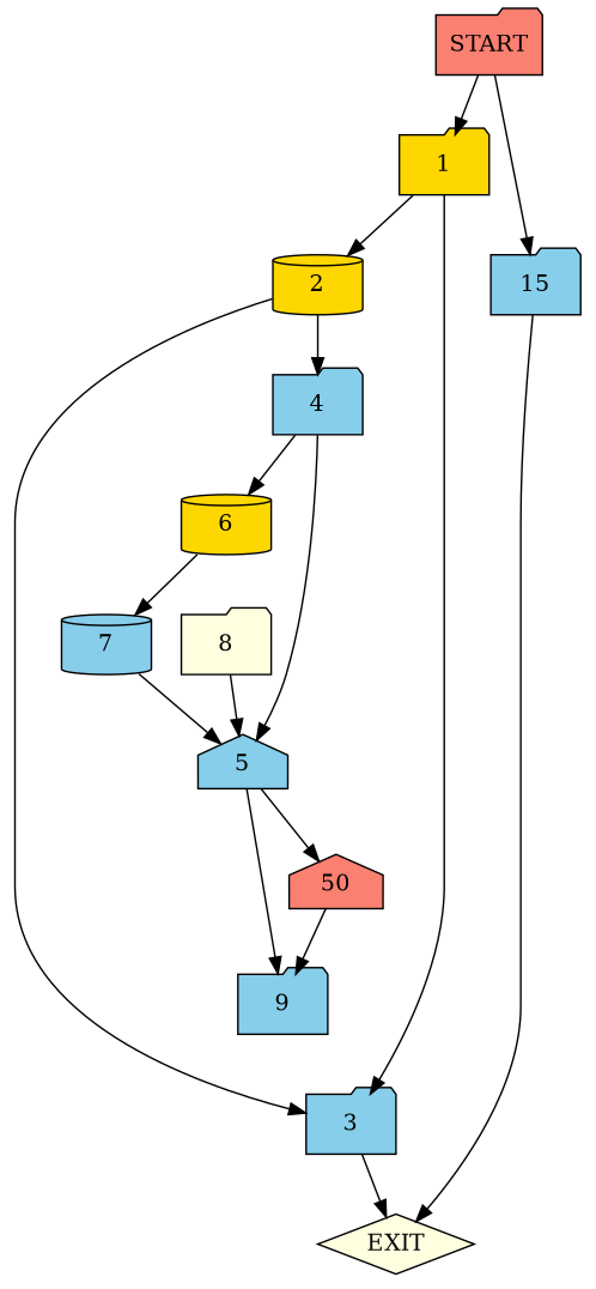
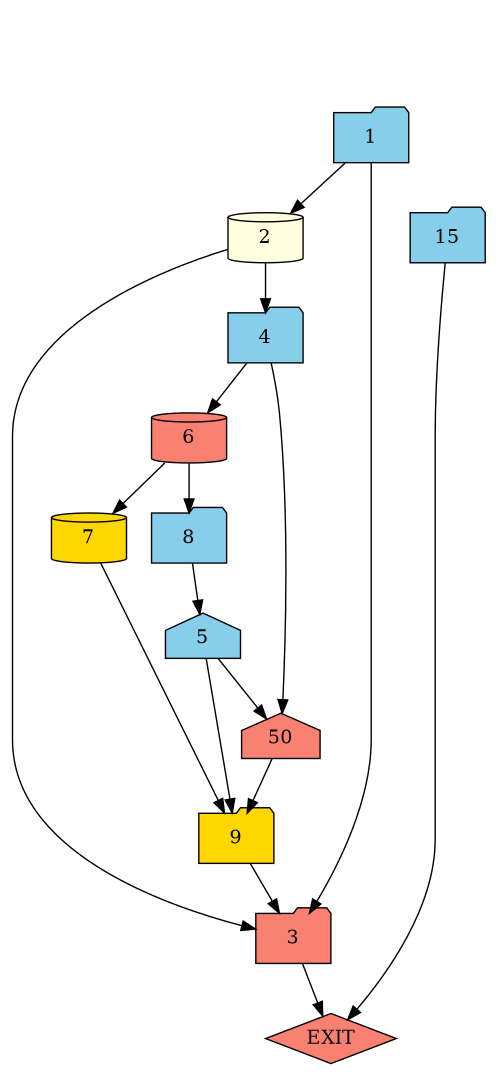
  digraph {
    node [fillcolor=skyblue shape=folder style=filled]
-   n1 [fillcolor=salmon label=START]
-   1 [fillcolor=gold]
+   1
    n3 [label=15]
-   2 [fillcolor=gold shape=cylinder]
-   3
-   n6 [fillcolor=lightyellow label=EXIT shape=diamond]
+   2 [fillcolor=lightyellow shape=cylinder]
+   3 [fillcolor=salmon]
+   n6 [fillcolor=salmon label=EXIT shape=diamond]
    4
    5 [shape=house]
-   6 [fillcolor=gold shape=cylinder]
-   9
+   6 [fillcolor=salmon shape=cylinder]
+   9 [fillcolor=gold]
    n11 [fillcolor=salmon label=50 shape=house]
-   7 [shape=cylinder]
-   8 [fillcolor=lightyellow]
-   n1 -> 1
-   n1 -> n3
+   7 [fillcolor=gold shape=cylinder]
+   8
    1 -> 2
    1 -> 3
    n3 -> n6
    2 -> 3
    2 -> 4
    3 -> n6
-   4 -> 5
+   4 -> n11
    4 -> 6
    5 -> 9
    5 -> n11
    6 -> 7
+   6 -> 8
+   9 -> 3
    n11 -> 9
-   7 -> 5
+   7 -> 9
    8 -> 5
  }
